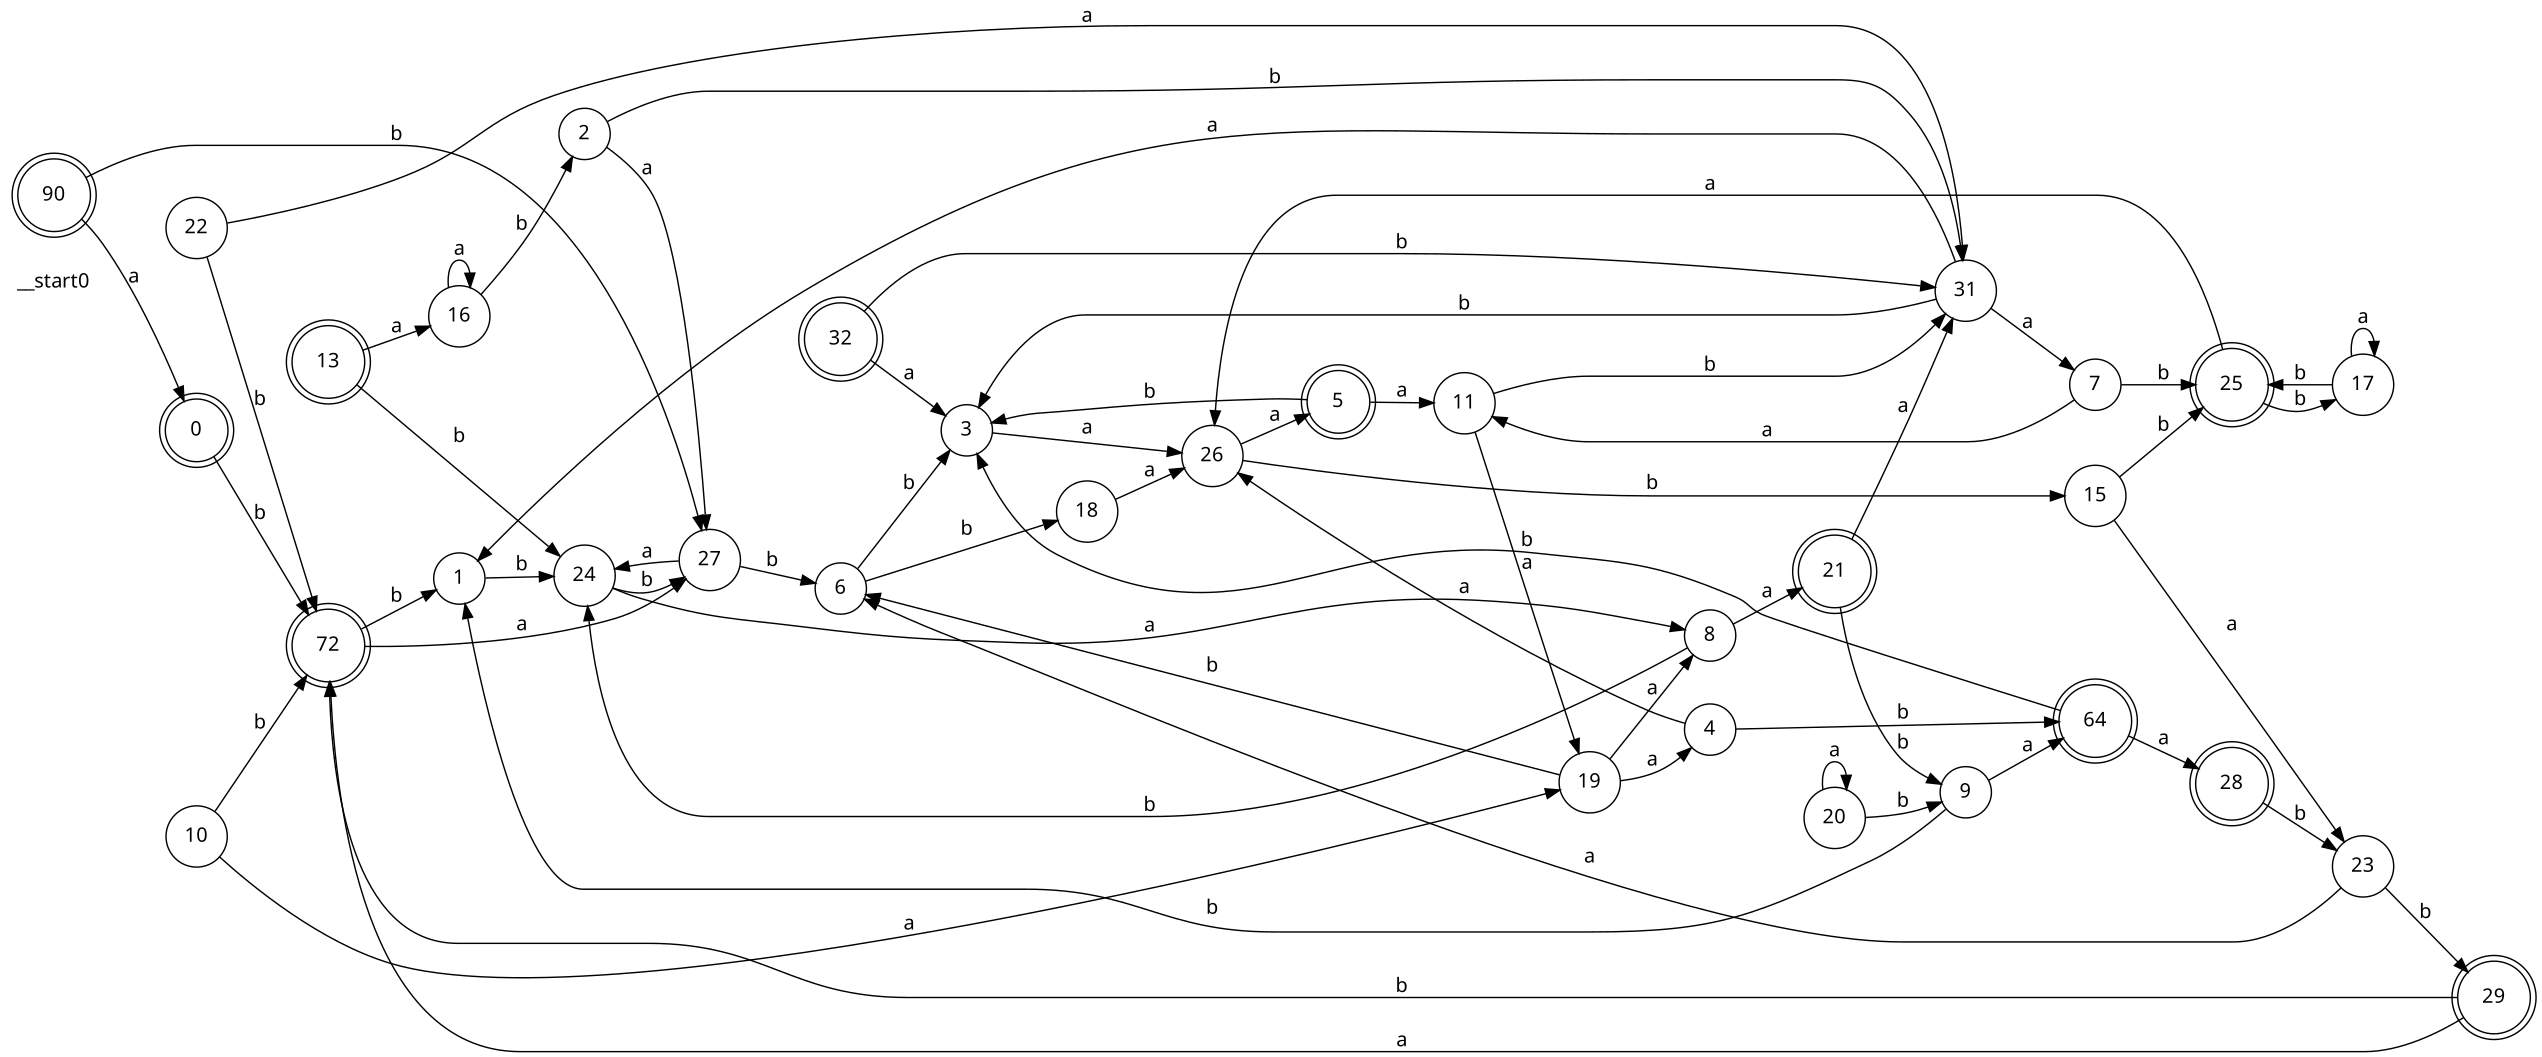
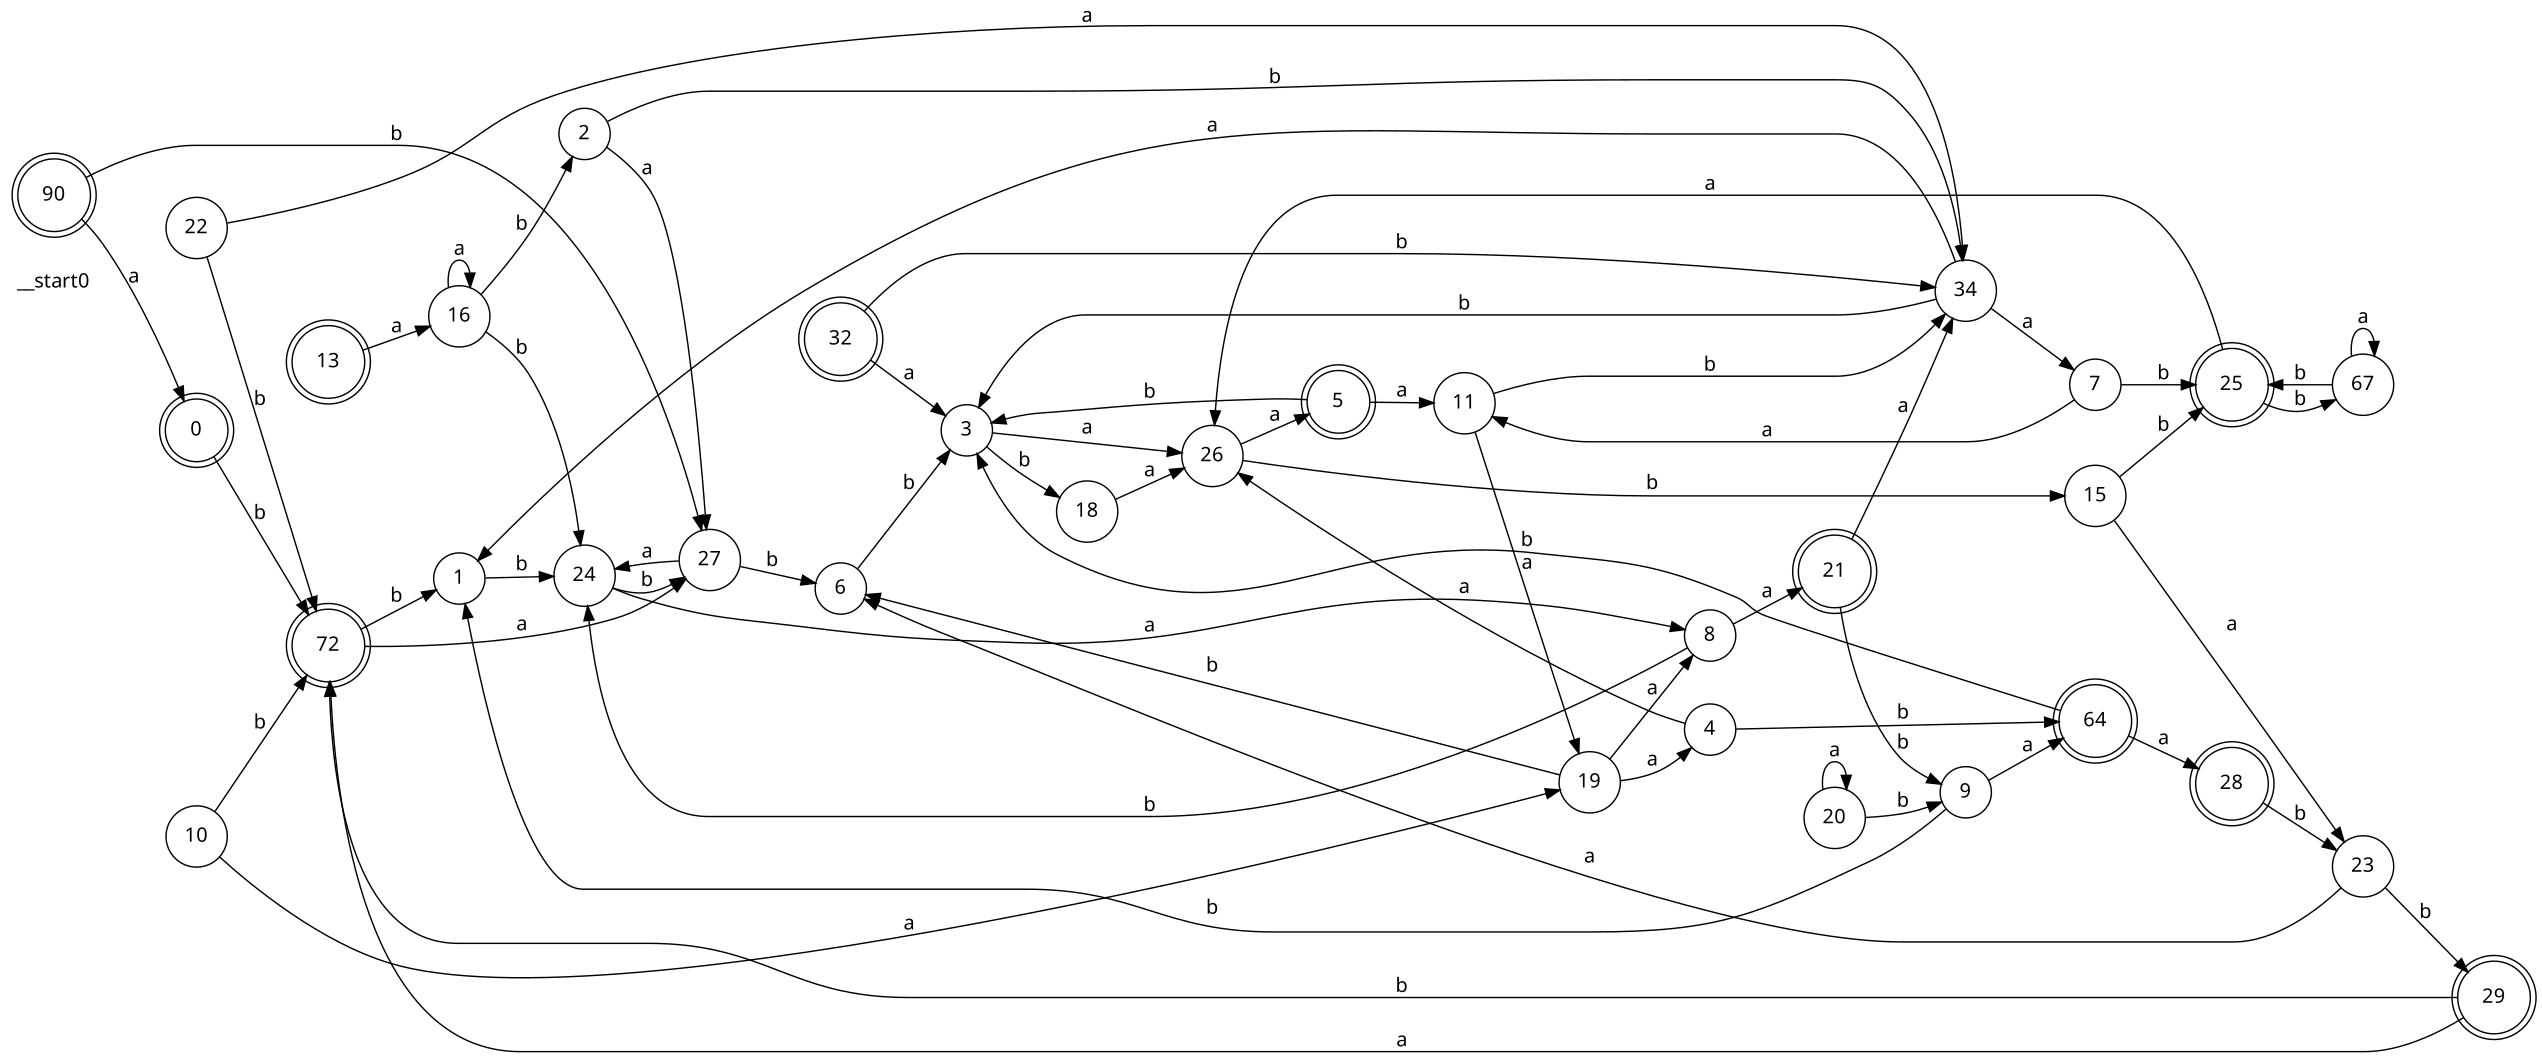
  digraph {
    fontname="Noto Sans"
    rankdir=LR
    node [fontname="Noto Sans" shape=circle color=black fillcolor=white style=filled]
    edge [fontname="Noto Sans"]
    __start0 [shape=none color="" fillcolor="" style=""]
    n2 [label=0 shape=doublecircle style="rounded,filled"]
    n3 [label=72 shape=doublecircle style="rounded,filled"]
    n4 [label=7]
    n5 [label=11]
    n6 [label=25 shape=doublecircle style="rounded,filled"]
    n7 [label=1]
    n8 [label=27]
    n9 [label=24]
    n10 [label=8]
    n11 [label=32 shape=doublecircle style="rounded,filled"]
-   n12 [label=31]
+   n12 [label=34]
    n13 [label=3]
    n14 [label=2]
    n15 [label=6]
    n16 [label=18]
    n17 [label=26]
    n18 [label=5 shape=doublecircle style="rounded,filled"]
    n19 [label=15]
    n20 [label=4]
    n21 [label=64 shape=doublecircle style="rounded,filled"]
    n22 [label=28 shape=doublecircle style="rounded,filled"]
    n23 [label=19]
    n24 [label=21 shape=doublecircle style="rounded,filled"]
-   n25 [label=17]
+   n25 [label=67]
    n26 [label=9]
    n27 [label=10]
    n28 [label=13 shape=doublecircle style="rounded,filled"]
    n29 [label=16]
    n30 [label=23]
    n31 [label=29 shape=doublecircle style="rounded,filled"]
    n32 [label=20]
    n33 [label=22]
    n34 [label=90 shape=doublecircle style="rounded,filled"]
    n2 -> n3 [label=b]
    n3 -> n7 [label=b]
    n3 -> n8 [label=a]
    n4 -> n5 [label=a]
    n4 -> n6 [label=b]
    n5 -> n12 [label=b]
    n5 -> n23 [label=a]
    n6 -> n17 [label=a]
    n6 -> n25 [label=b]
    n7 -> n9 [label=b]
    n8 -> n9 [label=a]
    n8 -> n15 [label=b]
    n9 -> n8 [label=b]
    n9 -> n10 [label=a]
    n10 -> n9 [label=b]
    n10 -> n24 [label=a]
    n11 -> n12 [label=b]
    n11 -> n13 [label=a]
    n12 -> n4 [label=a]
    n12 -> n7 [label=a]
    n12 -> n13 [label=b]
-   n15 -> n16 [label=b]
+   n13 -> n16 [label=b]
    n13 -> n17 [label=a]
    n14 -> n8 [label=a]
    n14 -> n12 [label=b]
    n15 -> n13 [label=b]
    n16 -> n17 [label=a]
    n17 -> n18 [label=a]
    n17 -> n19 [label=b]
    n18 -> n5 [label=a]
    n18 -> n13 [label=b]
    n19 -> n6 [label=b]
    n19 -> n30 [label=a]
    n20 -> n17 [label=a]
    n20 -> n21 [label=b]
    n21 -> n13 [label=b]
    n21 -> n22 [label=a]
    n22 -> n30 [label=b]
    n23 -> n10 [label=a]
    n23 -> n15 [label=b]
    n23 -> n20 [label=a]
    n24 -> n12 [label=a]
    n24 -> n26 [label=b]
    n25 -> n6 [label=b]
    n25 -> n25 [label=a]
    n26 -> n7 [label=b]
    n26 -> n21 [label=a]
    n27 -> n3 [label=b]
    n27 -> n23 [label=a]
-   n28 -> n9 [label=b]
+   n29 -> n9 [label=b]
    n28 -> n29 [label=a]
    n29 -> n14 [label=b]
    n29 -> n29 [label=a]
    n30 -> n15 [label=a]
    n30 -> n31 [label=b]
    n31 -> n3 [label=a]
    n31 -> n3 [label=b]
    n32 -> n26 [label=b]
    n32 -> n32 [label=a]
    n33 -> n3 [label=b]
    n33 -> n12 [label=a]
    n34 -> n2 [label=a]
    n34 -> n8 [label=b]
  }
